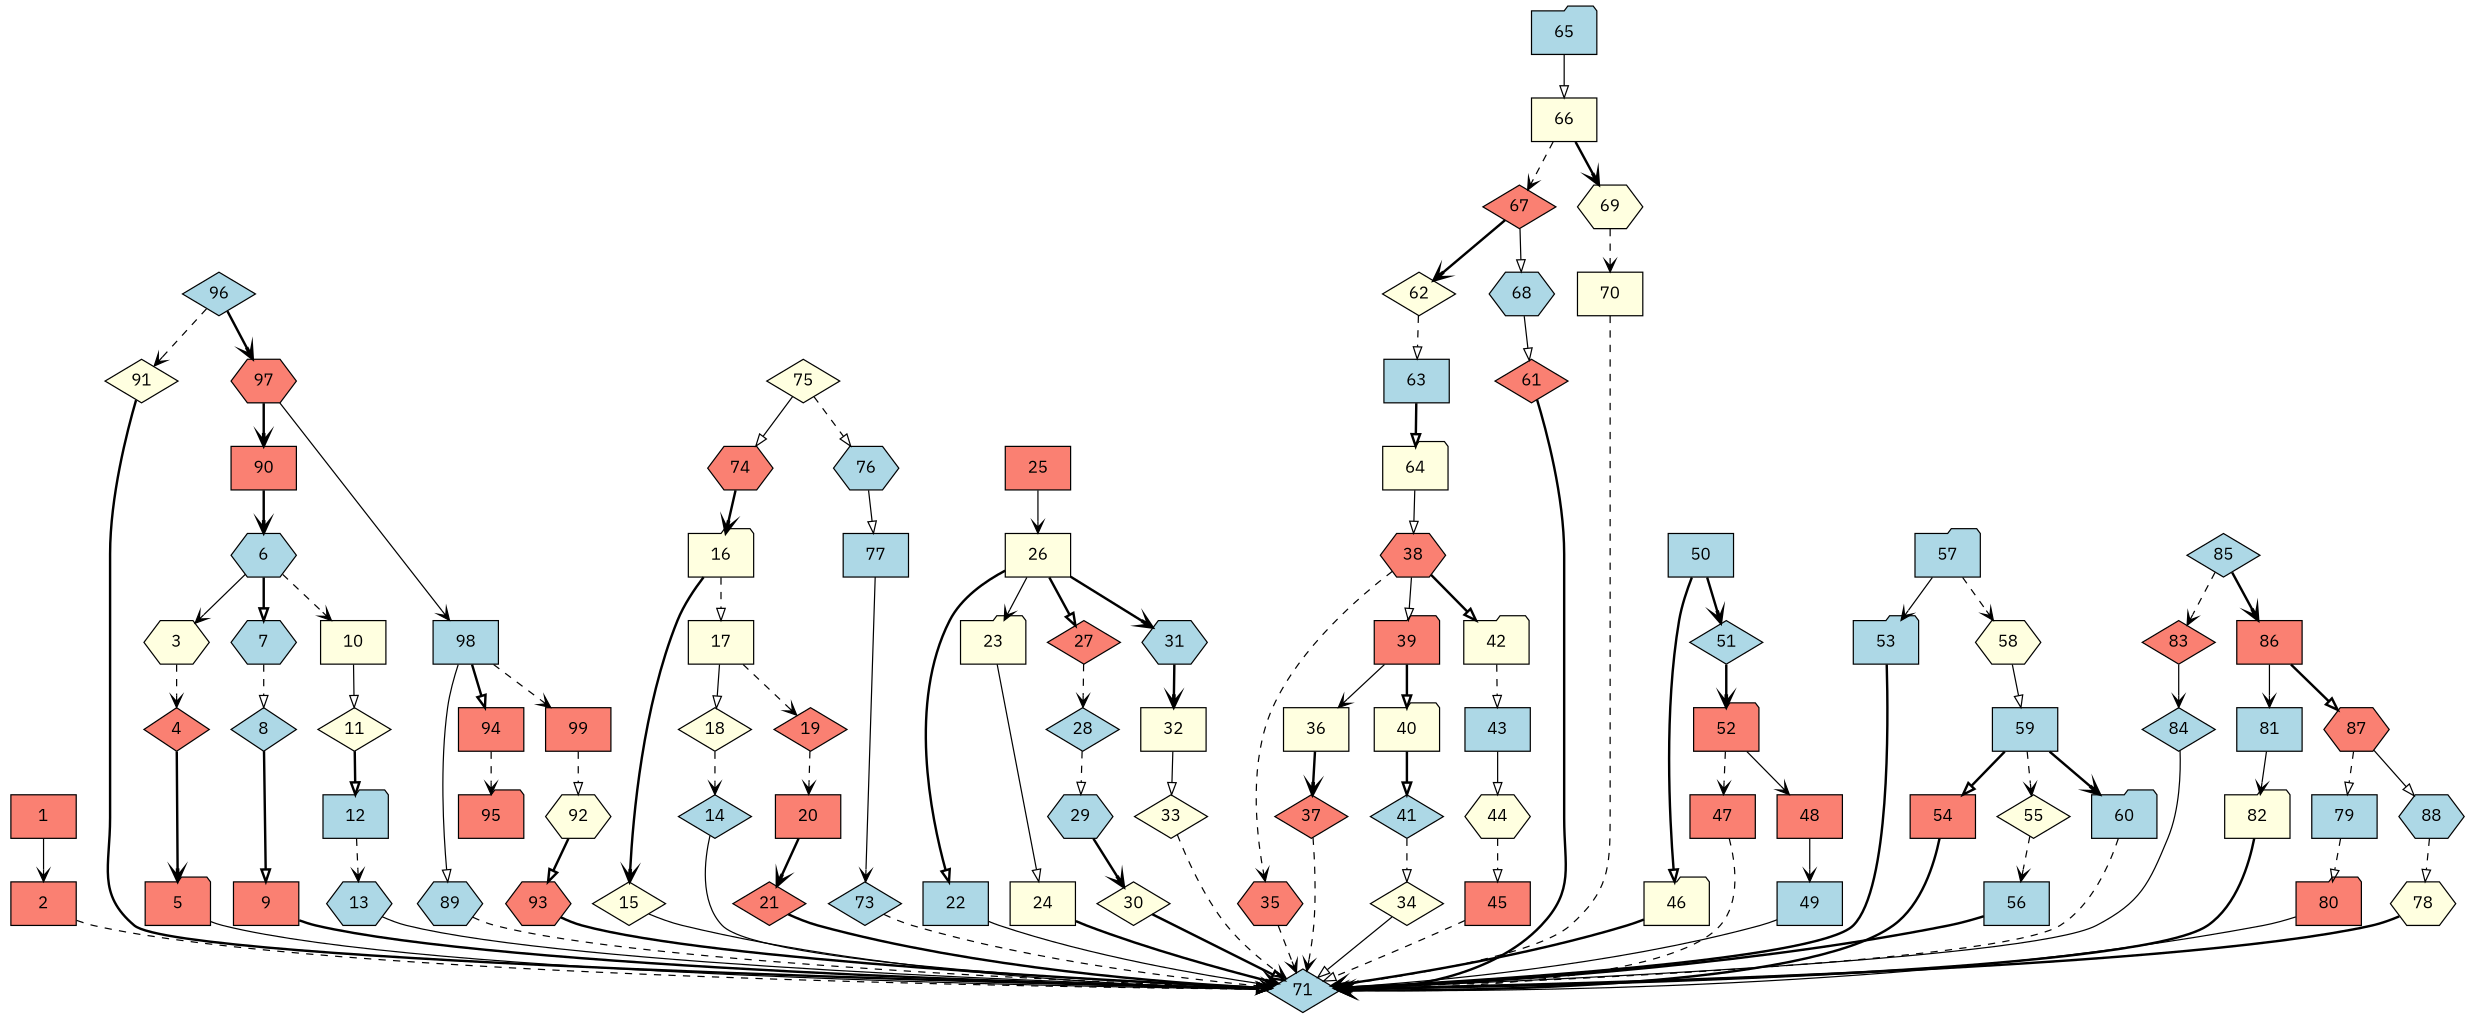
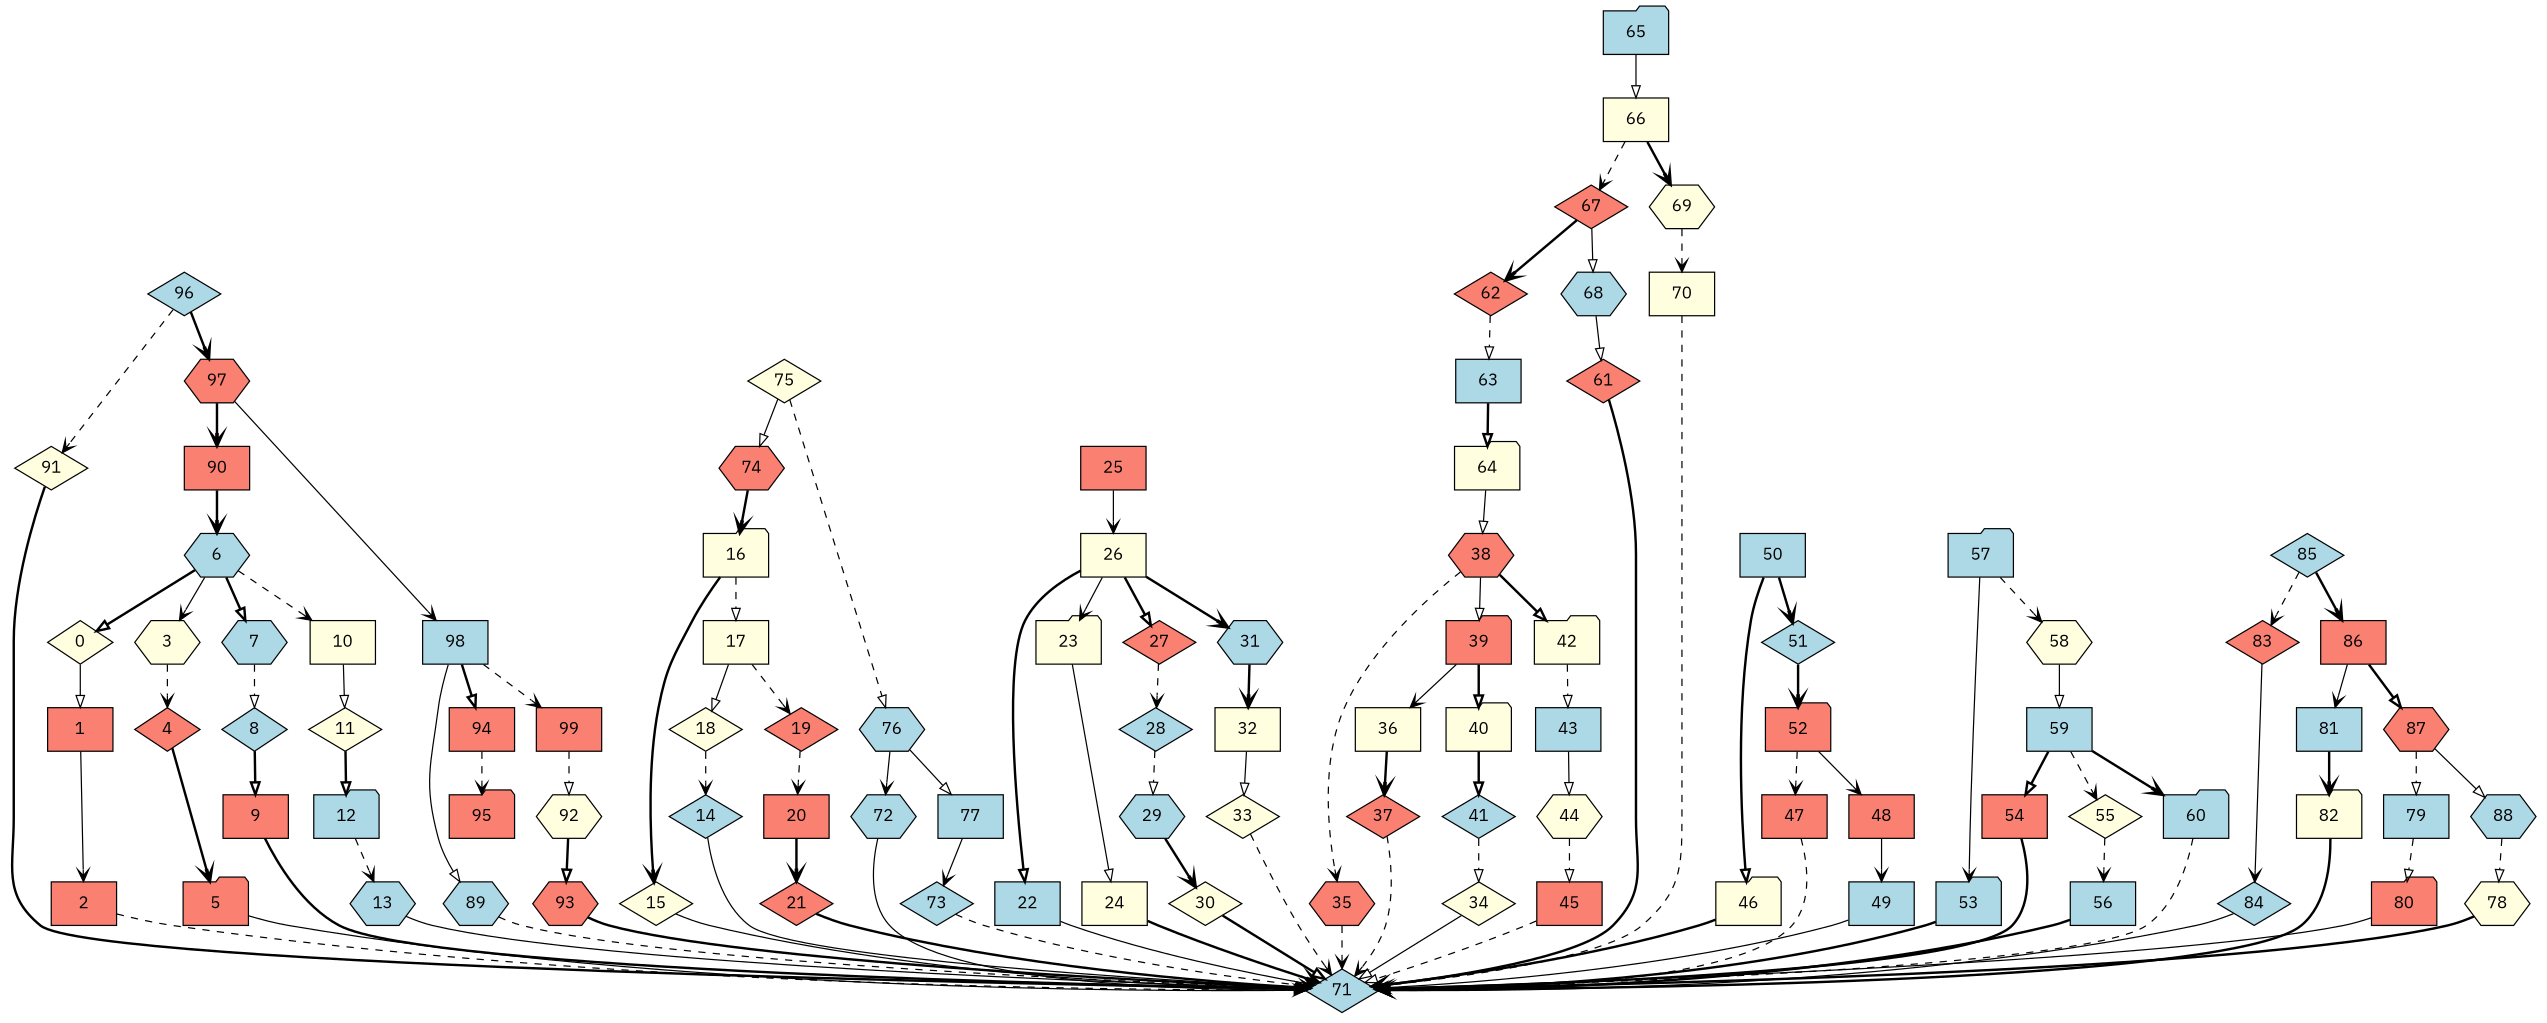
  strict digraph {
    fontname="IBM Plex Sans"
    node [exec=92 fillcolor=lightblue fontname="IBM Plex Sans" shape=box style=filled]
    edge [arrowhead=vee comm=20 fontname="IBM Plex Sans" style=bold]
+   0 [exec=189 fillcolor=lightyellow shape=diamond]
    1 [exec=76 fillcolor=salmon]
    2 [exec=196 fillcolor=salmon]
    71 [exec=114 shape=diamond]
    3 [exec=113 fillcolor=lightyellow shape=hexagon]
    4 [exec=53 fillcolor=salmon shape=diamond]
    5 [exec=105 fillcolor=salmon shape=folder]
    6 [exec=154 shape=hexagon]
    7 [exec=121 shape=hexagon]
    10 [exec=90 fillcolor=lightyellow]
    8 [exec=96 shape=diamond]
    11 [exec=68 fillcolor=lightyellow shape=diamond]
    9 [exec=149 fillcolor=salmon]
    12 [exec=85 shape=folder]
    13 [exec=163 shape=hexagon]
    14 [shape=diamond]
    15 [fillcolor=lightyellow shape=diamond]
    16 [exec=124 fillcolor=lightyellow shape=folder]
    17 [exec=130 fillcolor=lightyellow]
    18 [exec=100 fillcolor=lightyellow shape=diamond]
    19 [exec=188 fillcolor=salmon shape=diamond]
    20 [exec=102 fillcolor=salmon]
    21 [exec=96 fillcolor=salmon shape=diamond]
    22
    23 [exec=87 fillcolor=lightyellow shape=folder]
    24 [exec=117 fillcolor=lightyellow]
    25 [exec=66 fillcolor=salmon]
    26 [exec=134 fillcolor=lightyellow]
    27 [exec=127 fillcolor=salmon shape=diamond]
    31 [exec=66 shape=hexagon]
    28 [exec=200 shape=diamond]
    32 [exec=129 fillcolor=lightyellow]
    29 [exec=50 shape=hexagon]
    30 [exec=136 fillcolor=lightyellow shape=diamond]
    33 [exec=140 fillcolor=lightyellow shape=diamond]
    34 [exec=64 fillcolor=lightyellow shape=diamond]
    35 [exec=115 fillcolor=salmon shape=hexagon]
    36 [exec=55 fillcolor=lightyellow]
    37 [exec=141 fillcolor=salmon shape=diamond]
    38 [exec=153 fillcolor=salmon shape=hexagon]
    39 [exec=54 fillcolor=salmon shape=folder]
    42 [exec=143 fillcolor=lightyellow shape=folder]
    40 [exec=190 fillcolor=lightyellow shape=folder]
    43 [exec=146]
    41 [exec=157 shape=diamond]
    44 [exec=198 fillcolor=lightyellow shape=hexagon]
    45 [exec=52 fillcolor=salmon]
    46 [exec=168 fillcolor=lightyellow shape=folder]
    47 [exec=138 fillcolor=salmon]
    48 [exec=181 fillcolor=salmon]
    49 [exec=140]
    50 [exec=184]
    51 [exec=114 shape=diamond]
    52 [exec=168 fillcolor=salmon shape=folder]
    53 [exec=73 shape=folder]
    54 [exec=103 fillcolor=salmon]
    55 [exec=137 fillcolor=lightyellow shape=diamond]
    56 [exec=181]
    57 [exec=142 shape=folder]
    58 [exec=87 fillcolor=lightyellow shape=hexagon]
    59 [exec=137]
    60 [exec=120 shape=folder]
    61 [exec=129 fillcolor=salmon shape=diamond]
-   62 [exec=173 fillcolor=lightyellow shape=diamond]
+   62 [exec=173 fillcolor=salmon shape=diamond]
    63 [exec=91]
    64 [exec=62 fillcolor=lightyellow shape=folder]
    65 [exec=70 shape=folder]
    66 [exec=186 fillcolor=lightyellow]
    67 [exec=153 fillcolor=salmon shape=diamond]
    69 [exec=110 fillcolor=lightyellow shape=hexagon]
    68 [exec=58 shape=hexagon]
    70 [exec=138 fillcolor=lightyellow]
+   72 [exec=145 shape=hexagon]
    73 [exec=88 shape=diamond]
    74 [exec=65 fillcolor=salmon shape=hexagon]
    75 [exec=157 fillcolor=lightyellow shape=diamond]
    76 [exec=125 shape=hexagon]
    77 [exec=86]
    78 [exec=131 fillcolor=lightyellow shape=hexagon]
    79 [exec=172]
    80 [exec=120 fillcolor=salmon shape=folder]
    81 [exec=124]
    82 [exec=170 fillcolor=lightyellow shape=folder]
    83 [exec=153 fillcolor=salmon shape=diamond]
    84 [exec=87 shape=diamond]
    85 [exec=78 shape=diamond]
    86 [exec=146 fillcolor=salmon]
    87 [exec=186 fillcolor=salmon shape=hexagon]
    88 [exec=95 shape=hexagon]
    89 [exec=66 shape=hexagon]
    90 [exec=141 fillcolor=salmon]
    91 [exec=200 fillcolor=lightyellow shape=diamond]
    92 [exec=58 fillcolor=lightyellow shape=hexagon]
    93 [exec=128 fillcolor=salmon shape=hexagon]
    94 [exec=143 fillcolor=salmon]
    95 [exec=193 fillcolor=salmon shape=folder]
    96 [exec=121 shape=diamond]
    97 [exec=174 fillcolor=salmon shape=hexagon]
    98 [exec=117]
    99 [exec=125 fillcolor=salmon]
+   0 -> 1 [arrowhead=onormal comm=18 style=solid]
    1 -> 2 [comm=16 style=solid]
    2 -> 71 [arrowhead=onormal comm=19 style=dashed]
    3 -> 4 [comm=9 style=dashed]
    4 -> 5 [comm=10]
    5 -> 71 [arrowhead=onormal comm=17 style=solid]
+   6 -> 0 [arrowhead=onormal comm=11]
    6 -> 3 [comm=9 style=solid]
    6 -> 7 [arrowhead=onormal]
    6 -> 10 [comm=7 style=dashed]
    7 -> 8 [arrowhead=onormal comm=16 style=dashed]
    10 -> 11 [arrowhead=onormal comm=8 style=solid]
    8 -> 9 [arrowhead=onormal comm=5]
    11 -> 12 [arrowhead=onormal comm=15]
    9 -> 71 [arrowhead=onormal comm=17]
    12 -> 13 [comm=9 style=dashed]
    13 -> 71 [comm=15 style=solid]
    14 -> 71 [arrowhead=onormal comm=17 style=solid]
    15 -> 71 [arrowhead=onormal comm=18 style=solid]
    16 -> 15 [comm=12]
    16 -> 17 [arrowhead=onormal comm=18 style=dashed]
    17 -> 18 [arrowhead=onormal style=solid]
    17 -> 19 [comm=14 style=dashed]
    18 -> 14 [style=dashed]
    19 -> 20 [comm=17 style=dashed]
    20 -> 21 [comm=17]
    21 -> 71 [arrowhead=onormal comm=10]
    22 -> 71 [comm=13 style=solid]
    23 -> 24 [arrowhead=onormal comm=14 style=solid]
    24 -> 71
    25 -> 26 [comm=13 style=solid]
    26 -> 22 [arrowhead=onormal comm=5]
    26 -> 23 [comm=15 style=solid]
    26 -> 27 [arrowhead=onormal comm=18]
    26 -> 31 [comm=14]
    27 -> 28 [style=dashed]
    31 -> 32 [comm=5]
    28 -> 29 [arrowhead=onormal comm=14 style=dashed]
    32 -> 33 [arrowhead=onormal comm=8 style=solid]
    29 -> 30 [comm=9]
    30 -> 71 [arrowhead=onormal]
    33 -> 71 [comm=19 style=dashed]
    34 -> 71 [arrowhead=onormal comm=12 style=solid]
    35 -> 71 [comm=14 style=dashed]
    36 -> 37 [comm=6]
    37 -> 71 [comm=9 style=dashed]
    38 -> 35 [comm=5 style=dashed]
    38 -> 39 [arrowhead=onormal comm=17 style=solid]
    38 -> 42 [arrowhead=onormal]
    39 -> 36 [comm=12 style=solid]
    39 -> 40 [arrowhead=onormal comm=13]
    42 -> 43 [arrowhead=onormal comm=12 style=dashed]
    40 -> 41 [arrowhead=onormal]
    43 -> 44 [arrowhead=onormal style=solid]
    41 -> 34 [arrowhead=onormal comm=6 style=dashed]
    44 -> 45 [arrowhead=onormal comm=13 style=dashed]
    45 -> 71 [arrowhead=onormal comm=9 style=dashed]
    46 -> 71 [comm=14]
    47 -> 71 [comm=14 style=dashed]
    48 -> 49 [style=solid]
    49 -> 71 [style=solid]
    50 -> 46 [arrowhead=onormal comm=5]
    50 -> 51 [comm=8]
    51 -> 52 [comm=9]
    52 -> 47 [comm=14 style=dashed]
    52 -> 48 [comm=14 style=solid]
    53 -> 71 [arrowhead=onormal comm=15]
    54 -> 71 [comm=14]
    55 -> 56 [comm=5 style=dashed]
    56 -> 71 [arrowhead=onormal comm=19]
    57 -> 53 [comm=16 style=solid]
    57 -> 58 [comm=16 style=dashed]
    58 -> 59 [arrowhead=onormal comm=9 style=solid]
    59 -> 54 [arrowhead=onormal comm=5]
    59 -> 55 [comm=13 style=dashed]
    59 -> 60 [comm=6]
    60 -> 71 [arrowhead=onormal comm=19 style=dashed]
    61 -> 71 [comm=8]
    62 -> 63 [arrowhead=onormal comm=11 style=dashed]
    63 -> 64 [arrowhead=onormal comm=5]
    64 -> 38 [arrowhead=onormal comm=18 style=solid]
    65 -> 66 [arrowhead=onormal comm=18 style=solid]
    66 -> 67 [style=dashed]
    66 -> 69 [comm=17]
    67 -> 62 [comm=17]
    67 -> 68 [arrowhead=onormal style=solid]
    69 -> 70 [comm=14 style=dashed]
    68 -> 61 [arrowhead=onormal comm=11 style=solid]
    70 -> 71 [comm=19 style=dashed]
+   72 -> 71 [comm=7 style=solid]
    73 -> 71 [comm=14 style=dashed]
    74 -> 16 [comm=5]
    75 -> 74 [arrowhead=onormal comm=14 style=solid]
    75 -> 76 [arrowhead=onormal comm=18 style=dashed]
+   76 -> 72 [comm=14 style=solid]
    76 -> 77 [arrowhead=onormal style=solid]
    77 -> 73 [comm=9 style=solid]
    78 -> 71 [arrowhead=onormal comm=10]
    79 -> 80 [arrowhead=onormal style=dashed]
    80 -> 71 [arrowhead=onormal style=solid]
-   81 -> 82 [comm=15 style=solid]
+   81 -> 82 [comm=15]
    82 -> 71 [comm=9]
    83 -> 84 [comm=18 style=solid]
    84 -> 71 [comm=6 style=solid]
    85 -> 83 [comm=12 style=dashed]
    85 -> 86 [comm=7]
    86 -> 81 [comm=7 style=solid]
    86 -> 87 [arrowhead=onormal comm=13]
    87 -> 79 [arrowhead=onormal comm=5 style=dashed]
    87 -> 88 [arrowhead=onormal comm=7 style=solid]
    88 -> 78 [arrowhead=onormal comm=15 style=dashed]
    89 -> 71 [comm=18 style=dashed]
    90 -> 6 [comm=7]
    91 -> 71 [arrowhead=onormal comm=17]
    92 -> 93 [arrowhead=onormal]
    93 -> 71 [arrowhead=onormal comm=6]
    94 -> 95 [comm=8 style=dashed]
    96 -> 91 [comm=8 style=dashed]
    96 -> 97 [comm=12]
    97 -> 90 [comm=14]
    97 -> 98 [comm=9 style=solid]
    98 -> 89 [arrowhead=onormal comm=9 style=solid]
    98 -> 94 [arrowhead=onormal comm=10]
    98 -> 99 [comm=19 style=dashed]
    99 -> 92 [arrowhead=onormal comm=10 style=dashed]
  }
